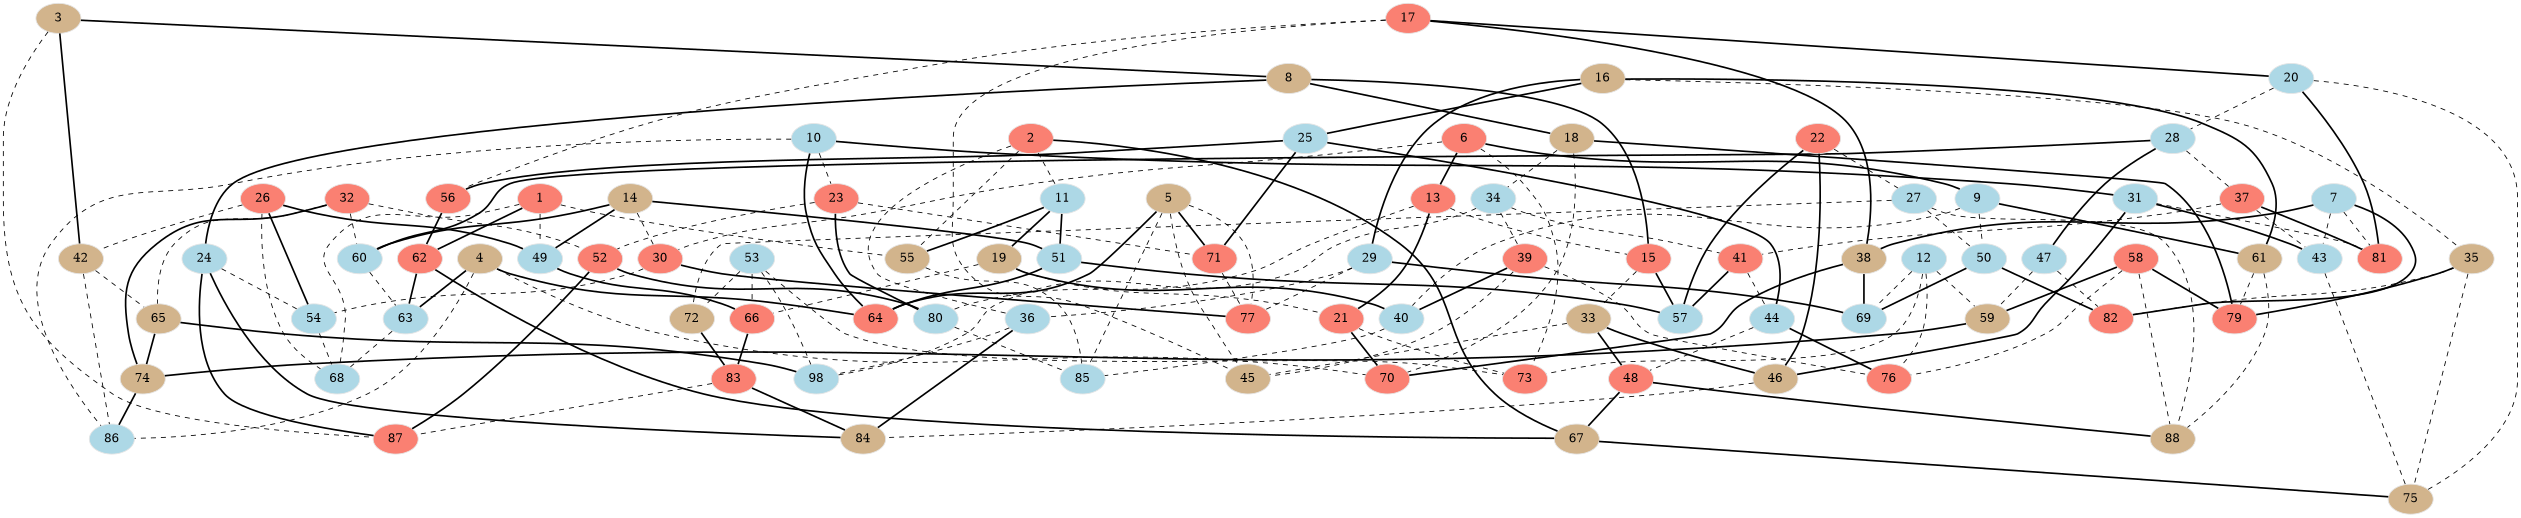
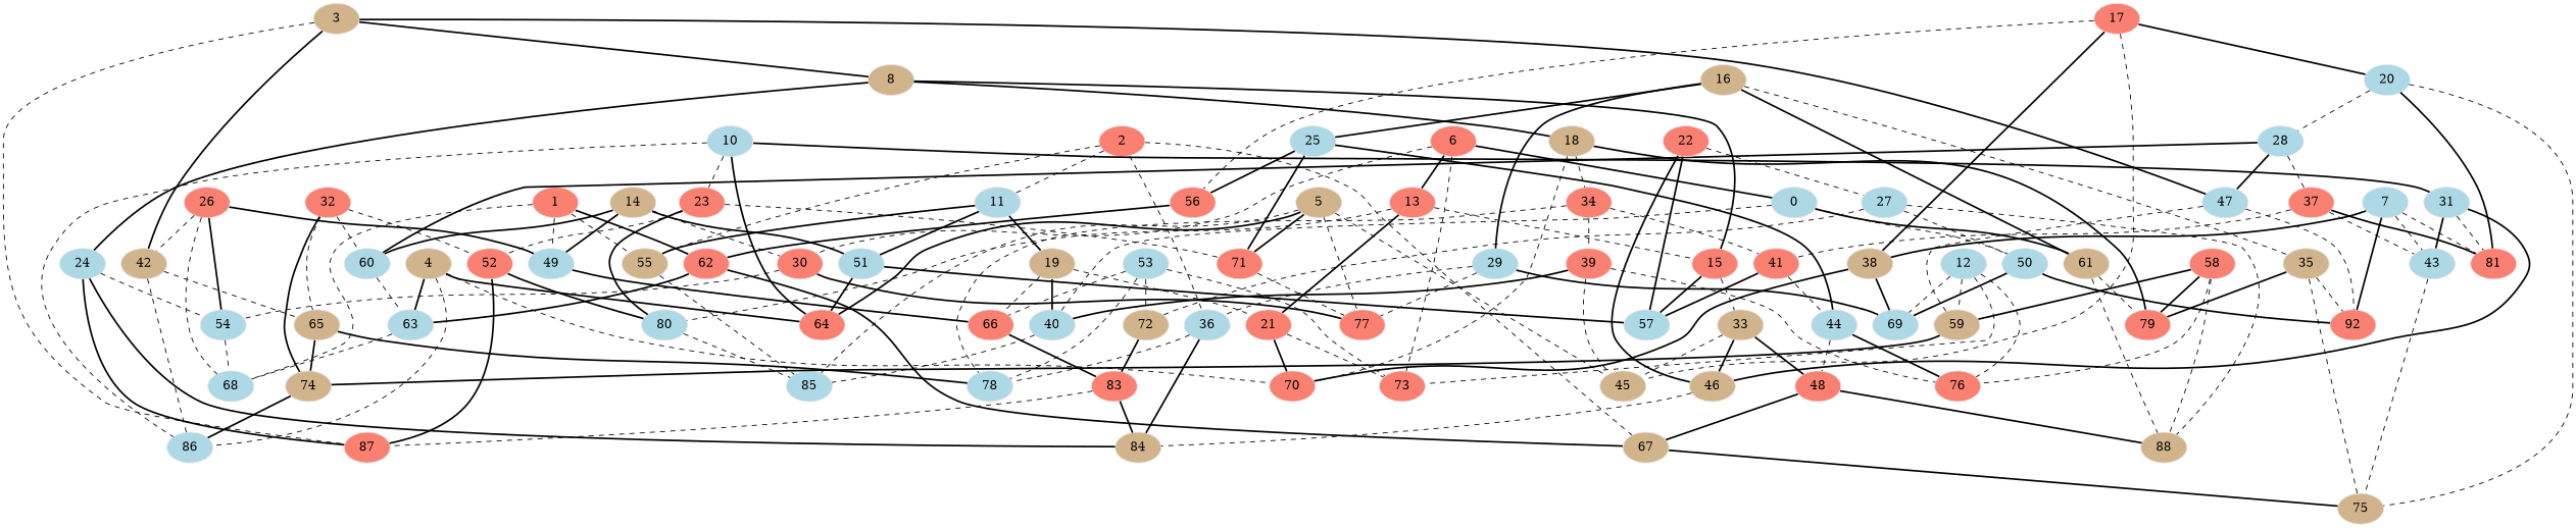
  graph {
    node [color=gray90 fillcolor=salmon style=filled]
    edge [style=dashed]
    49 [fillcolor=lightblue]
    1
    55 [fillcolor=tan]
    62
    68 [fillcolor=lightblue]
    66
    85 [fillcolor=lightblue]
    67 [fillcolor=tan]
    63 [fillcolor=lightblue]
    2
    11 [fillcolor=lightblue]
    36 [fillcolor=lightblue]
    19 [fillcolor=tan]
    51 [fillcolor=lightblue]
    84 [fillcolor=tan]
-   78 [fillcolor=lightblue label=98]
+   78 [fillcolor=lightblue]
    75 [fillcolor=tan]
    3 [fillcolor=tan]
    8 [fillcolor=tan]
    42 [fillcolor=tan]
    47 [fillcolor=lightblue]
    87
    15
    18 [fillcolor=tan]
    24 [fillcolor=lightblue]
    86 [fillcolor=lightblue]
    65 [fillcolor=tan]
-   82
+   82 [label=92]
    59 [fillcolor=tan]
    4 [fillcolor=tan]
    64
    70
    5 [fillcolor=tan]
    45 [fillcolor=tan]
    77
    71
-   9 [fillcolor=lightblue]
+   9 [fillcolor=lightblue label=0]
    6
    13
    30
    73
    40 [fillcolor=lightblue]
    50 [fillcolor=lightblue]
    61 [fillcolor=tan]
    21
    80 [fillcolor=lightblue]
    54 [fillcolor=lightblue]
    7 [fillcolor=lightblue]
    38 [fillcolor=tan]
    43 [fillcolor=lightblue]
    81
    69 [fillcolor=lightblue]
    33 [fillcolor=tan]
    57 [fillcolor=lightblue]
-   34 [fillcolor=lightblue]
+   34
    79
    88 [fillcolor=tan]
    10 [fillcolor=lightblue]
    23
    31 [fillcolor=lightblue]
    52
    46 [fillcolor=tan]
    12 [fillcolor=lightblue]
    76
    74 [fillcolor=tan]
    14 [fillcolor=tan]
    60 [fillcolor=lightblue]
    48
    16 [fillcolor=tan]
    25 [fillcolor=lightblue]
    29 [fillcolor=lightblue]
    35 [fillcolor=tan]
    56
    44 [fillcolor=lightblue]
    17
    20 [fillcolor=lightblue]
    28 [fillcolor=lightblue]
    39
    41
    83
    37
    22
    27 [fillcolor=lightblue]
    72 [fillcolor=tan]
    26
    32
    53 [fillcolor=lightblue]
    58
    49 -- 66 [style=bold]
    1 -- 49
    1 -- 55
    1 -- 62 [style=bold]
    1 -- 68
    55 -- 85
    62 -- 67 [style=bold]
    62 -- 63 [style=bold]
    66 -- 83 [style=bold]
    67 -- 75 [style=bold]
    63 -- 68
    2 -- 55
-   2 -- 67 [style=bold]
+   2 -- 67
    2 -- 11
    2 -- 36
    11 -- 55 [style=bold]
    11 -- 19 [style=bold]
    11 -- 51 [style=bold]
    36 -- 84 [style=bold]
    36 -- 78
    19 -- 66
    19 -- 40 [style=bold]
    19 -- 21
    51 -- 64 [style=bold]
    51 -- 57 [style=bold]
    3 -- 8 [style=bold]
    3 -- 42 [style=bold]
+   3 -- 47 [style=bold]
    3 -- 87
    8 -- 15 [style=bold]
    8 -- 18 [style=bold]
    8 -- 24 [style=bold]
    42 -- 86
    42 -- 65
    47 -- 82
    47 -- 59
    15 -- 33
    15 -- 57 [style=bold]
    18 -- 70
    18 -- 34
    18 -- 79 [style=bold]
    24 -- 84 [style=bold]
    24 -- 87 [style=bold]
    24 -- 54
    65 -- 78 [style=bold]
    65 -- 74 [style=bold]
    59 -- 74 [style=bold]
    4 -- 63 [style=bold]
    4 -- 86
    4 -- 64 [style=bold]
    4 -- 70
    5 -- 85
    5 -- 64 [style=bold]
    5 -- 45
    5 -- 77
    5 -- 71 [style=bold]
    71 -- 77
    9 -- 40
    9 -- 50
    9 -- 61 [style=bold]
    6 -- 9 [style=bold]
    6 -- 13 [style=bold]
    6 -- 30
    6 -- 73
    13 -- 15
    13 -- 21 [style=bold]
    13 -- 80
    30 -- 77 [style=bold]
    30 -- 54
    40 -- 85
    50 -- 82 [style=bold]
    50 -- 69 [style=bold]
    61 -- 79
    61 -- 88
    21 -- 70 [style=bold]
    21 -- 73
    80 -- 85
    54 -- 68
    7 -- 82 [style=bold]
    7 -- 38 [style=bold]
    7 -- 43
    7 -- 81
    38 -- 70 [style=bold]
    38 -- 69 [style=bold]
    43 -- 75
    33 -- 45
    33 -- 46 [style=bold]
    33 -- 48 [style=bold]
    34 -- 78
    34 -- 39
    34 -- 41
    10 -- 86
    10 -- 64 [style=bold]
    10 -- 23
    10 -- 31 [style=bold]
    23 -- 71
    23 -- 80 [style=bold]
    23 -- 52
    31 -- 43 [style=bold]
    31 -- 81
    31 -- 46 [style=bold]
    52 -- 87 [style=bold]
    52 -- 80 [style=bold]
    46 -- 84
    12 -- 59
    12 -- 73
    12 -- 69
    12 -- 76
    74 -- 86 [style=bold]
    14 -- 49 [style=bold]
    14 -- 51 [style=bold]
    14 -- 30
    14 -- 60 [style=bold]
    60 -- 63
    48 -- 67 [style=bold]
    48 -- 88 [style=bold]
    16 -- 61 [style=bold]
    16 -- 25 [style=bold]
    16 -- 29 [style=bold]
    16 -- 35
    25 -- 71 [style=bold]
    25 -- 56 [style=bold]
    25 -- 44 [style=bold]
    29 -- 36
    29 -- 77
    29 -- 69 [style=bold]
    35 -- 75
    35 -- 82
    35 -- 79 [style=bold]
    56 -- 62 [style=bold]
    44 -- 76 [style=bold]
    44 -- 48
    17 -- 45
    17 -- 38 [style=bold]
    17 -- 56
    17 -- 20 [style=bold]
    20 -- 75
    20 -- 81 [style=bold]
    20 -- 28
    28 -- 47 [style=bold]
    28 -- 60 [style=bold]
    28 -- 37
    39 -- 45
    39 -- 40 [style=bold]
    39 -- 76
    41 -- 57 [style=bold]
    41 -- 44
    83 -- 84 [style=bold]
    83 -- 87
    37 -- 43
    37 -- 81 [style=bold]
    37 -- 41
    22 -- 57 [style=bold]
    22 -- 46 [style=bold]
    22 -- 27
    27 -- 50
    27 -- 88
    27 -- 72
    72 -- 83 [style=bold]
    26 -- 49 [style=bold]
    26 -- 68
    26 -- 42
    26 -- 54 [style=bold]
    32 -- 65
    32 -- 52
    32 -- 74 [style=bold]
    32 -- 60
    53 -- 66
    53 -- 78
    53 -- 73
    53 -- 72
    58 -- 59 [style=bold]
    58 -- 79 [style=bold]
    58 -- 88
    58 -- 76
  }
